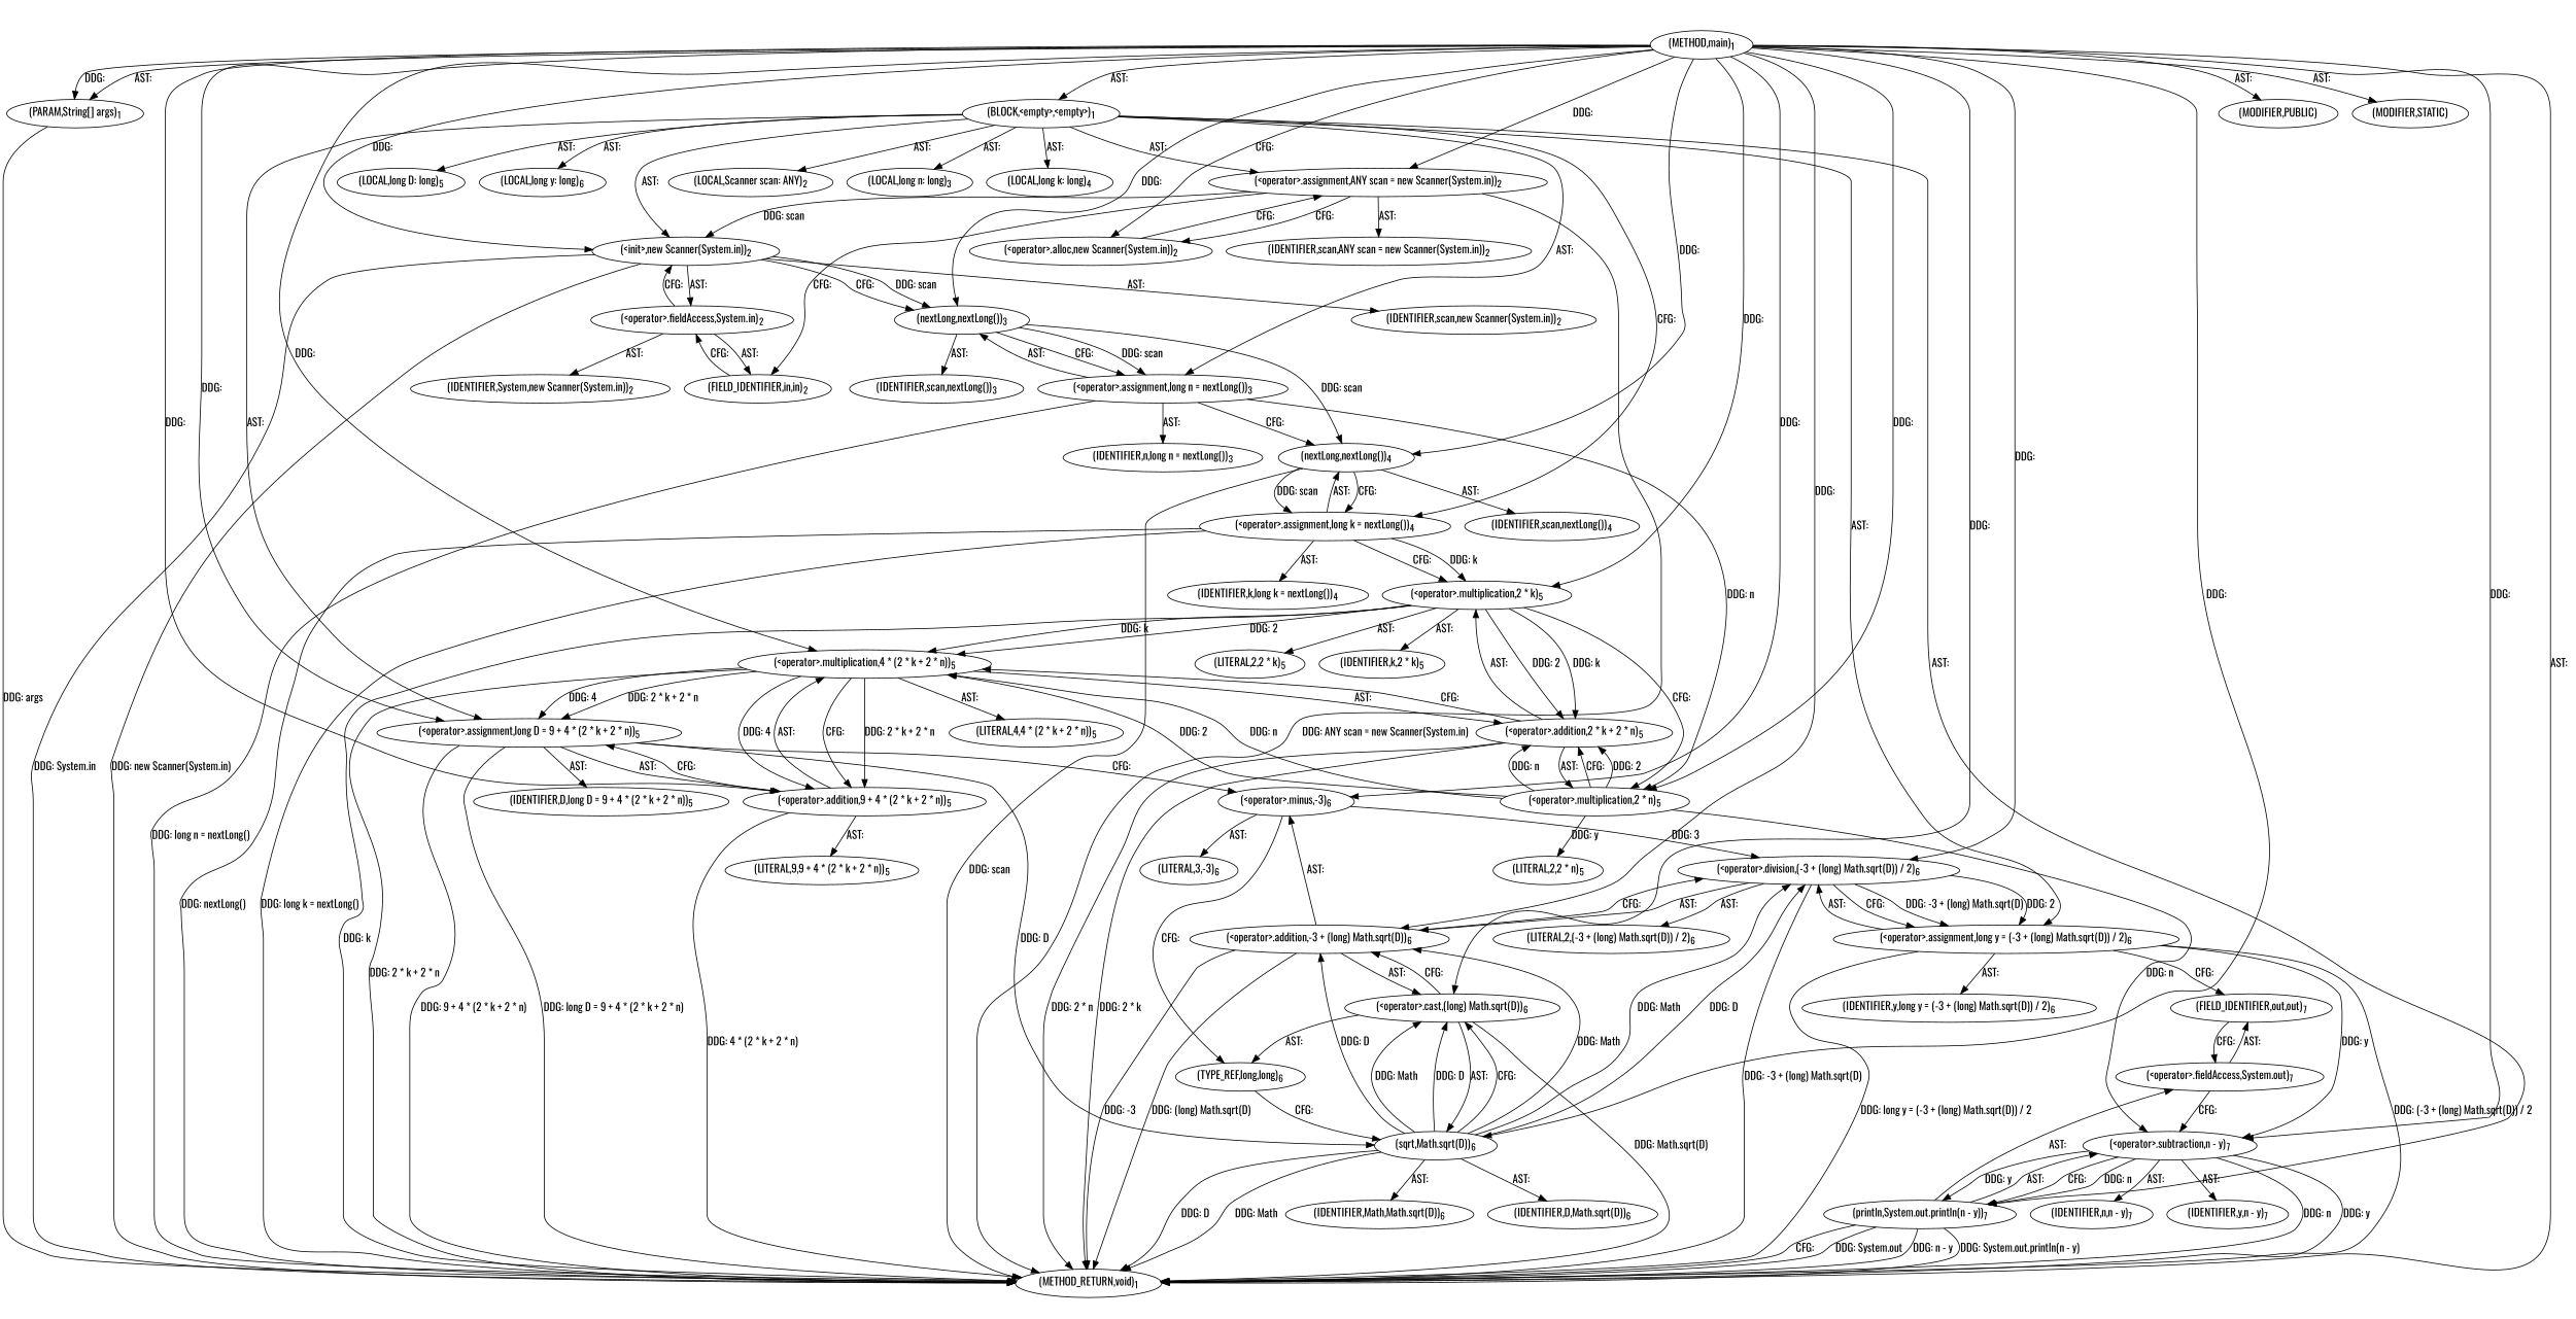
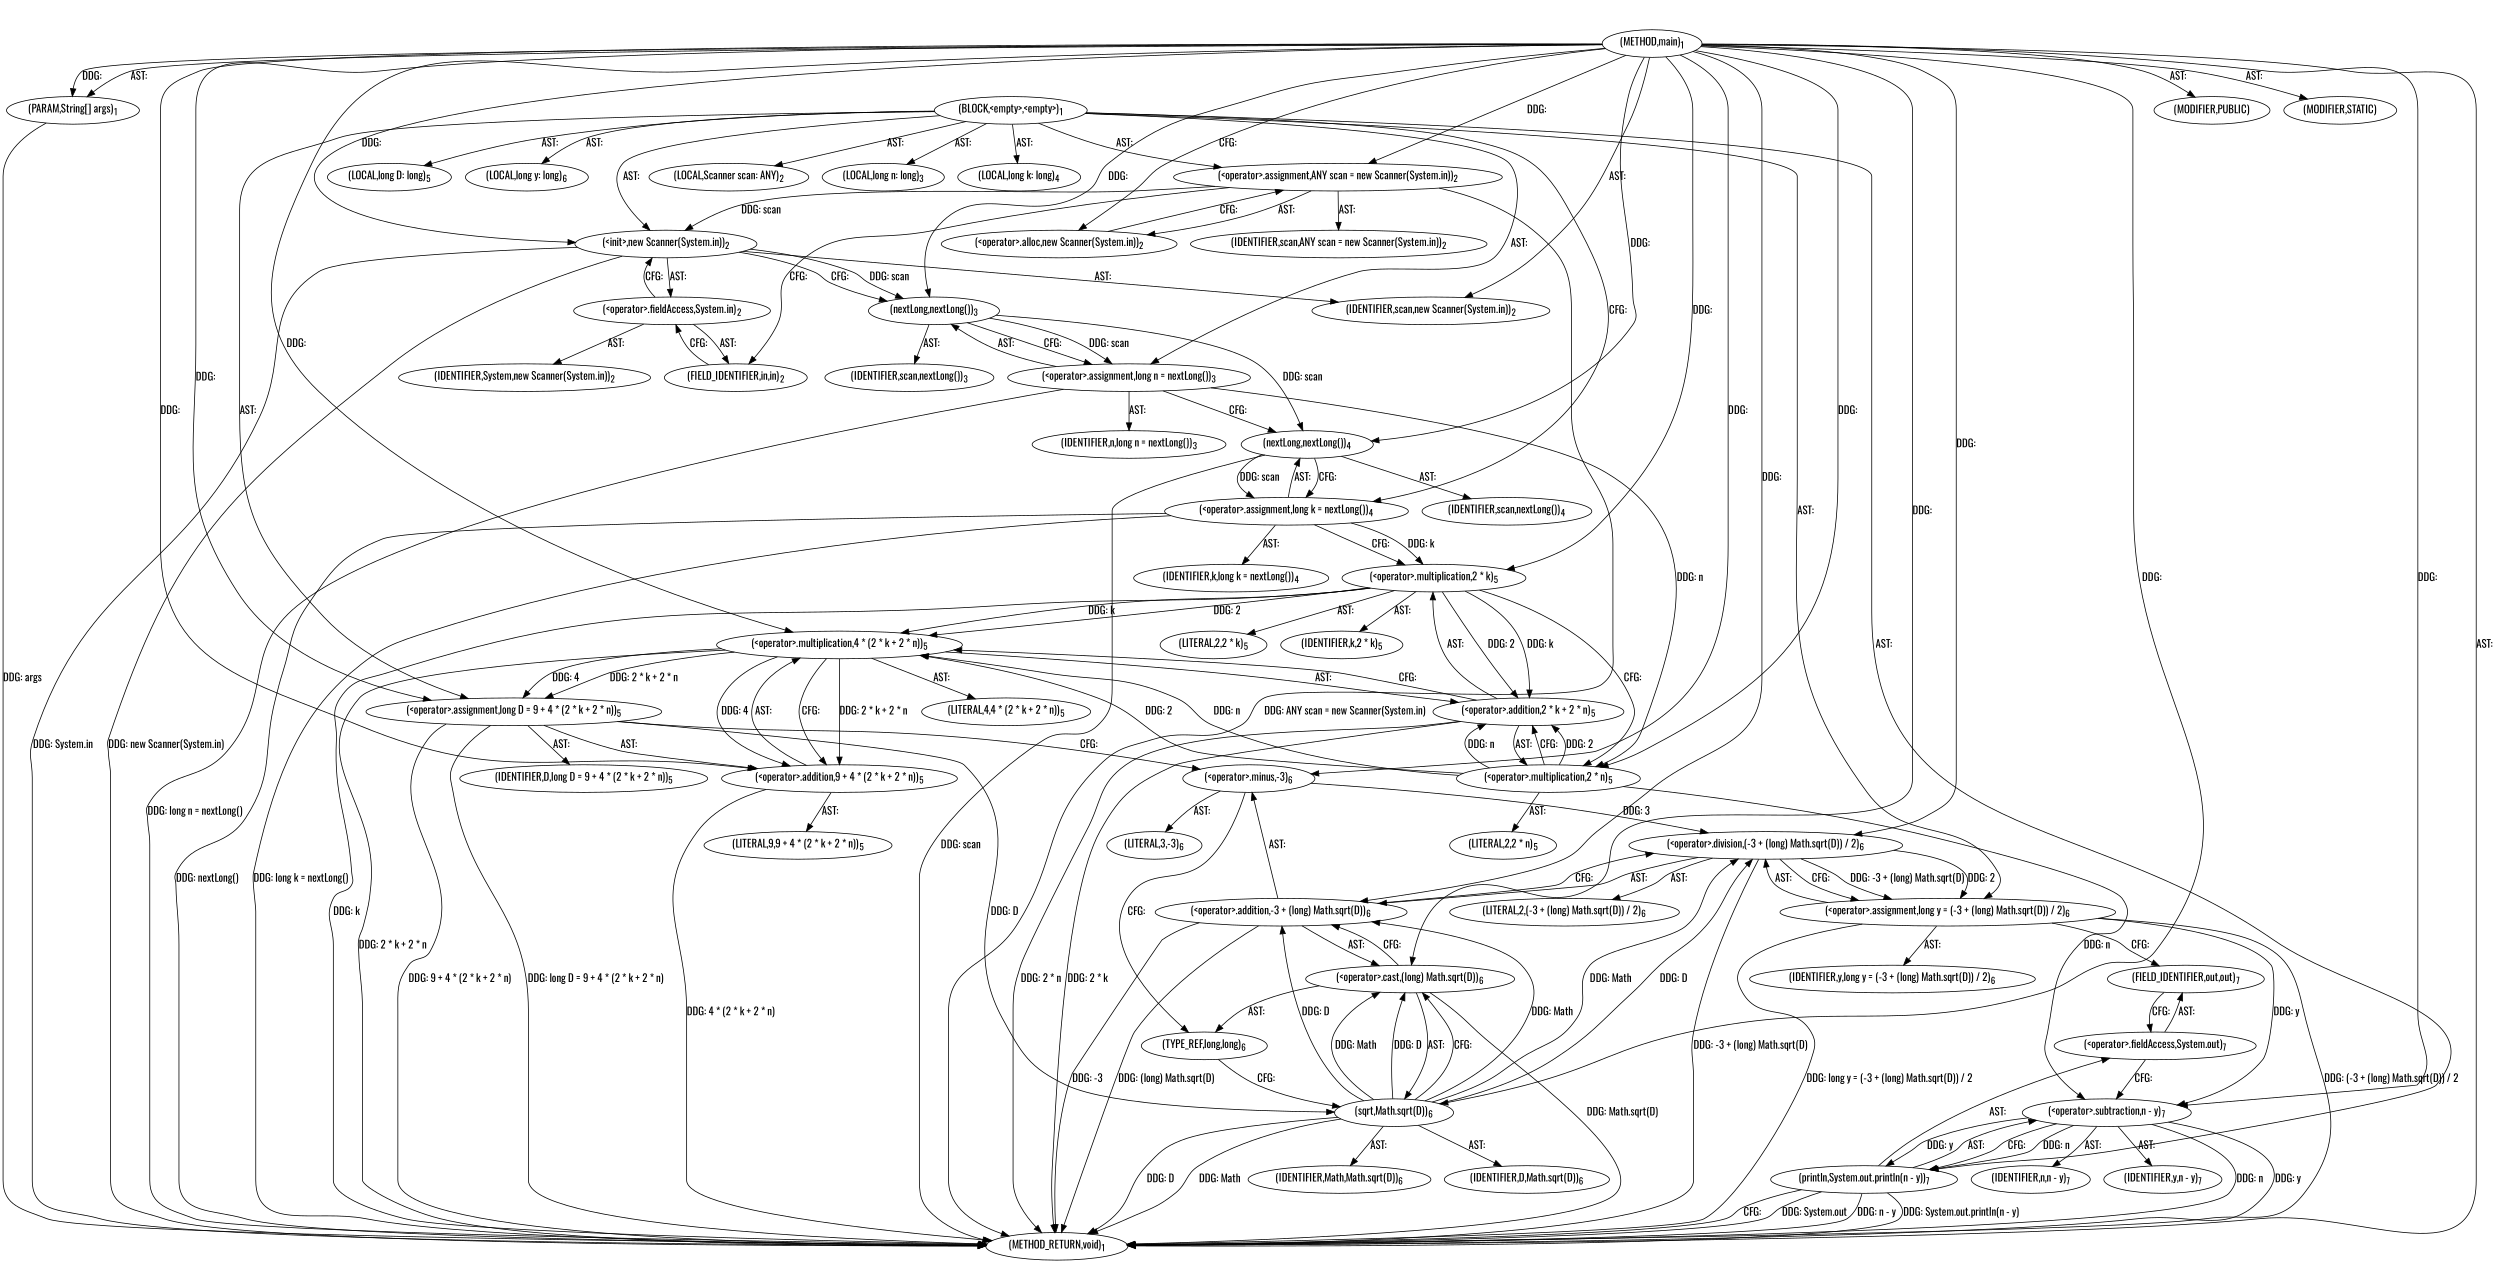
  digraph {
    fontname=Oswald
    node [fontname=Oswald]
    edge [fontname=Oswald]
    n1 [label=<(METHOD,main)<SUB>1</SUB>>]
    n2 [label=<(PARAM,String[] args)<SUB>1</SUB>>]
    n3 [label=<(BLOCK,&lt;empty&gt;,&lt;empty&gt;)<SUB>1</SUB>>]
    n4 [label=<(&lt;operator&gt;.assignment,ANY scan = new Scanner(System.in))<SUB>2</SUB>>]
    n5 [label=<(&lt;operator&gt;.alloc,new Scanner(System.in))<SUB>2</SUB>>]
    n6 [label=<(&lt;init&gt;,new Scanner(System.in))<SUB>2</SUB>>]
    n7 [label=<(nextLong,nextLong())<SUB>3</SUB>>]
    n8 [label=<(nextLong,nextLong())<SUB>4</SUB>>]
    n9 [label=<(&lt;operator&gt;.assignment,long D = 9 + 4 * (2 * k + 2 * n))<SUB>5</SUB>>]
    n10 [label=<(&lt;operator&gt;.addition,9 + 4 * (2 * k + 2 * n))<SUB>5</SUB>>]
    n11 [label=<(&lt;operator&gt;.multiplication,4 * (2 * k + 2 * n))<SUB>5</SUB>>]
    n12 [label=<(&lt;operator&gt;.multiplication,2 * k)<SUB>5</SUB>>]
    n13 [label=<(&lt;operator&gt;.multiplication,2 * n)<SUB>5</SUB>>]
    n14 [label=<(&lt;operator&gt;.division,(-3 + (long) Math.sqrt(D)) / 2)<SUB>6</SUB>>]
    n15 [label=<(&lt;operator&gt;.addition,-3 + (long) Math.sqrt(D))<SUB>6</SUB>>]
    n16 [label=<(&lt;operator&gt;.minus,-3)<SUB>6</SUB>>]
    n17 [label=<(&lt;operator&gt;.cast,(long) Math.sqrt(D))<SUB>6</SUB>>]
    n18 [label=<(sqrt,Math.sqrt(D))<SUB>6</SUB>>]
    n19 [label=<(&lt;operator&gt;.subtraction,n - y)<SUB>7</SUB>>]
    n20 [label=<(MODIFIER,PUBLIC)>]
    n21 [label=<(MODIFIER,STATIC)>]
    n22 [label=<(METHOD_RETURN,void)<SUB>1</SUB>>]
    n23 [label=<(LOCAL,Scanner scan: ANY)<SUB>2</SUB>>]
    n24 [label=<(LOCAL,long n: long)<SUB>3</SUB>>]
    n25 [label=<(&lt;operator&gt;.assignment,long n = nextLong())<SUB>3</SUB>>]
    n26 [label=<(LOCAL,long k: long)<SUB>4</SUB>>]
    n27 [label=<(&lt;operator&gt;.assignment,long k = nextLong())<SUB>4</SUB>>]
    n28 [label=<(LOCAL,long D: long)<SUB>5</SUB>>]
    n29 [label=<(LOCAL,long y: long)<SUB>6</SUB>>]
    n30 [label=<(&lt;operator&gt;.assignment,long y = (-3 + (long) Math.sqrt(D)) / 2)<SUB>6</SUB>>]
    n31 [label=<(println,System.out.println(n - y))<SUB>7</SUB>>]
    n32 [label=<(IDENTIFIER,scan,ANY scan = new Scanner(System.in))<SUB>2</SUB>>]
    n33 [label=<(FIELD_IDENTIFIER,in,in)<SUB>2</SUB>>]
    n34 [label=<(IDENTIFIER,scan,new Scanner(System.in))<SUB>2</SUB>>]
    n35 [label=<(&lt;operator&gt;.fieldAccess,System.in)<SUB>2</SUB>>]
    n36 [label=<(IDENTIFIER,scan,nextLong())<SUB>3</SUB>>]
    n37 [label=<(IDENTIFIER,scan,nextLong())<SUB>4</SUB>>]
    n38 [label=<(IDENTIFIER,D,long D = 9 + 4 * (2 * k + 2 * n))<SUB>5</SUB>>]
    n39 [label=<(LITERAL,9,9 + 4 * (2 * k + 2 * n))<SUB>5</SUB>>]
    n40 [label=<(LITERAL,4,4 * (2 * k + 2 * n))<SUB>5</SUB>>]
    n41 [label=<(&lt;operator&gt;.addition,2 * k + 2 * n)<SUB>5</SUB>>]
    n42 [label=<(LITERAL,2,2 * k)<SUB>5</SUB>>]
    n43 [label=<(IDENTIFIER,k,2 * k)<SUB>5</SUB>>]
    n44 [label=<(LITERAL,2,2 * n)<SUB>5</SUB>>]
    n45 [label=<(LITERAL,2,(-3 + (long) Math.sqrt(D)) / 2)<SUB>6</SUB>>]
    n46 [label=<(LITERAL,3,-3)<SUB>6</SUB>>]
    n47 [label=<(TYPE_REF,long,long)<SUB>6</SUB>>]
    n48 [label=<(IDENTIFIER,Math,Math.sqrt(D))<SUB>6</SUB>>]
    n49 [label=<(IDENTIFIER,D,Math.sqrt(D))<SUB>6</SUB>>]
    n50 [label=<(IDENTIFIER,n,n - y)<SUB>7</SUB>>]
    n51 [label=<(IDENTIFIER,y,n - y)<SUB>7</SUB>>]
    n52 [label=<(IDENTIFIER,n,long n = nextLong())<SUB>3</SUB>>]
    n53 [label=<(IDENTIFIER,k,long k = nextLong())<SUB>4</SUB>>]
    n54 [label=<(IDENTIFIER,y,long y = (-3 + (long) Math.sqrt(D)) / 2)<SUB>6</SUB>>]
    n55 [label=<(FIELD_IDENTIFIER,out,out)<SUB>7</SUB>>]
    n56 [label=<(&lt;operator&gt;.fieldAccess,System.out)<SUB>7</SUB>>]
    n57 [label=<(IDENTIFIER,System,new Scanner(System.in))<SUB>2</SUB>>]
    n1 -> n2 [label="AST: "]
    n1 -> n2 [label="DDG: "]
-   n1 -> n3 [label="AST: "]
+   n1 -> n34 [label="AST: "]
    n1 -> n4 [label="DDG: "]
    n1 -> n5 [label="CFG: "]
    n1 -> n6 [label="DDG: "]
    n1 -> n7 [label="DDG: "]
    n1 -> n8 [label="DDG: "]
    n1 -> n9 [label="DDG: "]
    n1 -> n10 [label="DDG: "]
    n1 -> n11 [label="DDG: "]
    n1 -> n12 [label="DDG: "]
    n1 -> n13 [label="DDG: "]
    n1 -> n14 [label="DDG: "]
    n1 -> n15 [label="DDG: "]
    n1 -> n16 [label="DDG: "]
    n1 -> n17 [label="DDG: "]
    n1 -> n18 [label="DDG: "]
    n1 -> n19 [label="DDG: "]
    n1 -> n20 [label="AST: "]
    n1 -> n21 [label="AST: "]
    n1 -> n22 [label="AST: "]
    n2 -> n22 [label="DDG: args"]
    n3 -> n4 [label="AST: "]
    n3 -> n6 [label="AST: "]
    n3 -> n9 [label="AST: "]
    n3 -> n23 [label="AST: "]
    n3 -> n24 [label="AST: "]
    n3 -> n25 [label="AST: "]
    n3 -> n26 [label="AST: "]
    n3 -> n27 [label="CFG: "]
    n3 -> n28 [label="AST: "]
    n3 -> n29 [label="AST: "]
    n3 -> n30 [label="AST: "]
    n3 -> n31 [label="AST: "]
-   n4 -> n5 [label="CFG: "]
+   n4 -> n5 [label="AST: "]
    n4 -> n6 [label="DDG: scan"]
    n4 -> n22 [label="DDG: ANY scan = new Scanner(System.in)"]
    n4 -> n32 [label="AST: "]
    n4 -> n33 [label="CFG: "]
    n5 -> n4 [label="CFG: "]
    n6 -> n7 [label="CFG: "]
    n6 -> n7 [label="DDG: scan"]
    n6 -> n22 [label="DDG: System.in"]
    n6 -> n22 [label="DDG: new Scanner(System.in)"]
    n6 -> n34 [label="AST: "]
    n6 -> n35 [label="AST: "]
    n7 -> n8 [label="DDG: scan"]
    n7 -> n25 [label="CFG: "]
    n7 -> n25 [label="DDG: scan"]
    n7 -> n36 [label="AST: "]
    n8 -> n22 [label="DDG: scan"]
    n8 -> n27 [label="CFG: "]
    n8 -> n27 [label="DDG: scan"]
    n8 -> n37 [label="AST: "]
    n9 -> n10 [label="AST: "]
    n9 -> n16 [label="CFG: "]
    n9 -> n18 [label="DDG: D"]
    n9 -> n22 [label="DDG: 9 + 4 * (2 * k + 2 * n)"]
    n9 -> n22 [label="DDG: long D = 9 + 4 * (2 * k + 2 * n)"]
    n9 -> n38 [label="AST: "]
-   n10 -> n9 [label="CFG: "]
    n10 -> n11 [label="AST: "]
    n10 -> n22 [label="DDG: 4 * (2 * k + 2 * n)"]
    n10 -> n39 [label="AST: "]
    n11 -> n9 [label="DDG: 4"]
    n11 -> n9 [label="DDG: 2 * k + 2 * n"]
    n11 -> n10 [label="CFG: "]
    n11 -> n10 [label="DDG: 4"]
    n11 -> n10 [label="DDG: 2 * k + 2 * n"]
    n11 -> n22 [label="DDG: 2 * k + 2 * n"]
    n11 -> n40 [label="AST: "]
    n11 -> n41 [label="AST: "]
    n12 -> n11 [label="DDG: 2"]
    n12 -> n11 [label="DDG: k"]
    n12 -> n13 [label="CFG: "]
    n12 -> n22 [label="DDG: k"]
    n12 -> n41 [label="DDG: 2"]
    n12 -> n41 [label="DDG: k"]
    n12 -> n42 [label="AST: "]
    n12 -> n43 [label="AST: "]
    n13 -> n11 [label="DDG: 2"]
    n13 -> n11 [label="DDG: n"]
    n13 -> n19 [label="DDG: n"]
    n13 -> n41 [label="CFG: "]
    n13 -> n41 [label="DDG: 2"]
    n13 -> n41 [label="DDG: n"]
-   n13 -> n44 [label="DDG: y"]
+   n13 -> n44 [label="AST: "]
    n14 -> n15 [label="AST: "]
    n14 -> n22 [label="DDG: -3 + (long) Math.sqrt(D)"]
    n14 -> n30 [label="CFG: "]
    n14 -> n30 [label="DDG: -3 + (long) Math.sqrt(D)"]
    n14 -> n30 [label="DDG: 2"]
    n14 -> n45 [label="AST: "]
    n15 -> n14 [label="CFG: "]
    n15 -> n16 [label="AST: "]
    n15 -> n17 [label="AST: "]
    n15 -> n22 [label="DDG: -3"]
    n15 -> n22 [label="DDG: (long) Math.sqrt(D)"]
    n16 -> n14 [label="DDG: 3"]
    n16 -> n46 [label="AST: "]
    n16 -> n47 [label="CFG: "]
    n17 -> n15 [label="CFG: "]
    n17 -> n18 [label="AST: "]
    n17 -> n22 [label="DDG: Math.sqrt(D)"]
    n17 -> n47 [label="AST: "]
    n18 -> n14 [label="DDG: Math"]
    n18 -> n14 [label="DDG: D"]
    n18 -> n15 [label="DDG: Math"]
    n18 -> n15 [label="DDG: D"]
    n18 -> n17 [label="CFG: "]
    n18 -> n17 [label="DDG: Math"]
    n18 -> n17 [label="DDG: D"]
    n18 -> n22 [label="DDG: D"]
    n18 -> n22 [label="DDG: Math"]
    n18 -> n48 [label="AST: "]
    n18 -> n49 [label="AST: "]
    n19 -> n22 [label="DDG: n"]
    n19 -> n22 [label="DDG: y"]
    n19 -> n31 [label="CFG: "]
    n19 -> n31 [label="DDG: n"]
    n19 -> n31 [label="DDG: y"]
    n19 -> n50 [label="AST: "]
    n19 -> n51 [label="AST: "]
    n25 -> n7 [label="AST: "]
    n25 -> n8 [label="CFG: "]
    n25 -> n13 [label="DDG: n"]
    n25 -> n22 [label="DDG: long n = nextLong()"]
    n25 -> n52 [label="AST: "]
    n27 -> n8 [label="AST: "]
    n27 -> n12 [label="CFG: "]
    n27 -> n12 [label="DDG: k"]
    n27 -> n22 [label="DDG: nextLong()"]
    n27 -> n22 [label="DDG: long k = nextLong()"]
    n27 -> n53 [label="AST: "]
    n30 -> n14 [label="AST: "]
    n30 -> n19 [label="DDG: y"]
    n30 -> n22 [label="DDG: (-3 + (long) Math.sqrt(D)) / 2"]
    n30 -> n22 [label="DDG: long y = (-3 + (long) Math.sqrt(D)) / 2"]
    n30 -> n54 [label="AST: "]
    n30 -> n55 [label="CFG: "]
    n31 -> n19 [label="AST: "]
    n31 -> n22 [label="CFG: "]
    n31 -> n22 [label="DDG: System.out"]
    n31 -> n22 [label="DDG: n - y"]
    n31 -> n22 [label="DDG: System.out.println(n - y)"]
    n31 -> n56 [label="AST: "]
    n33 -> n35 [label="CFG: "]
    n35 -> n6 [label="CFG: "]
    n35 -> n33 [label="AST: "]
    n35 -> n57 [label="AST: "]
    n41 -> n11 [label="CFG: "]
    n41 -> n12 [label="AST: "]
    n41 -> n13 [label="AST: "]
    n41 -> n22 [label="DDG: 2 * k"]
    n41 -> n22 [label="DDG: 2 * n"]
    n47 -> n18 [label="CFG: "]
    n55 -> n56 [label="CFG: "]
    n56 -> n19 [label="CFG: "]
    n56 -> n55 [label="AST: "]
  }
